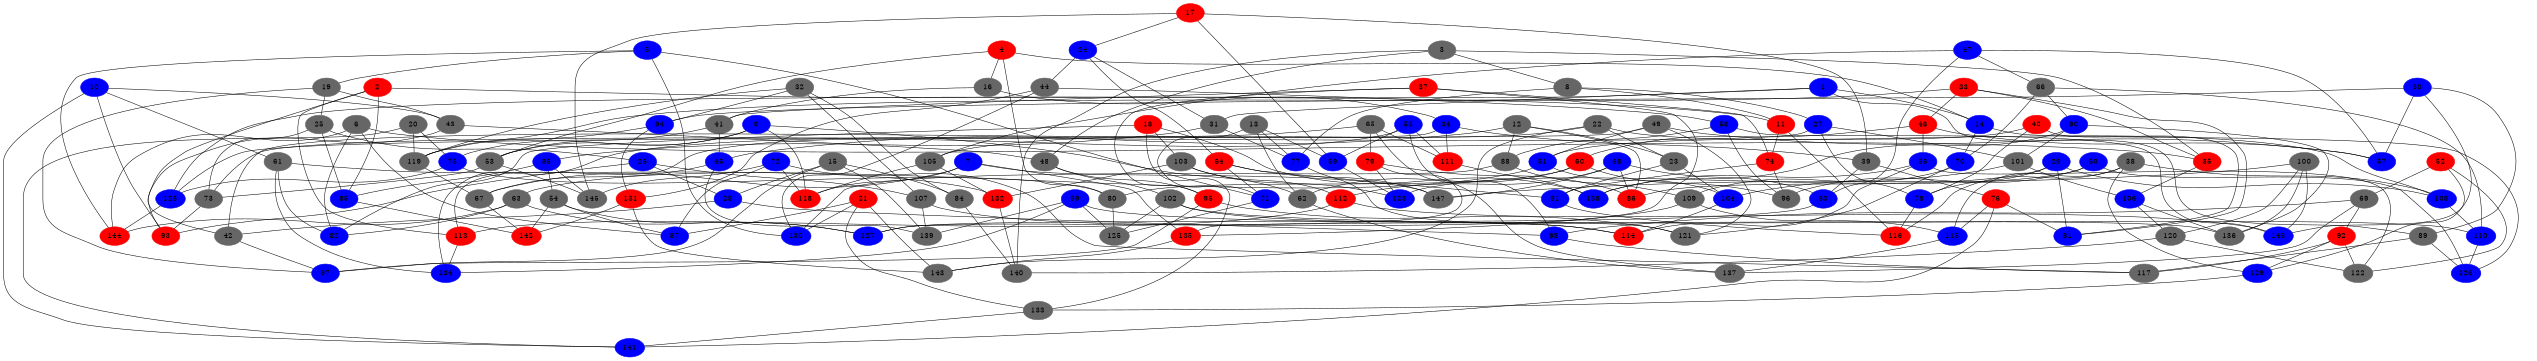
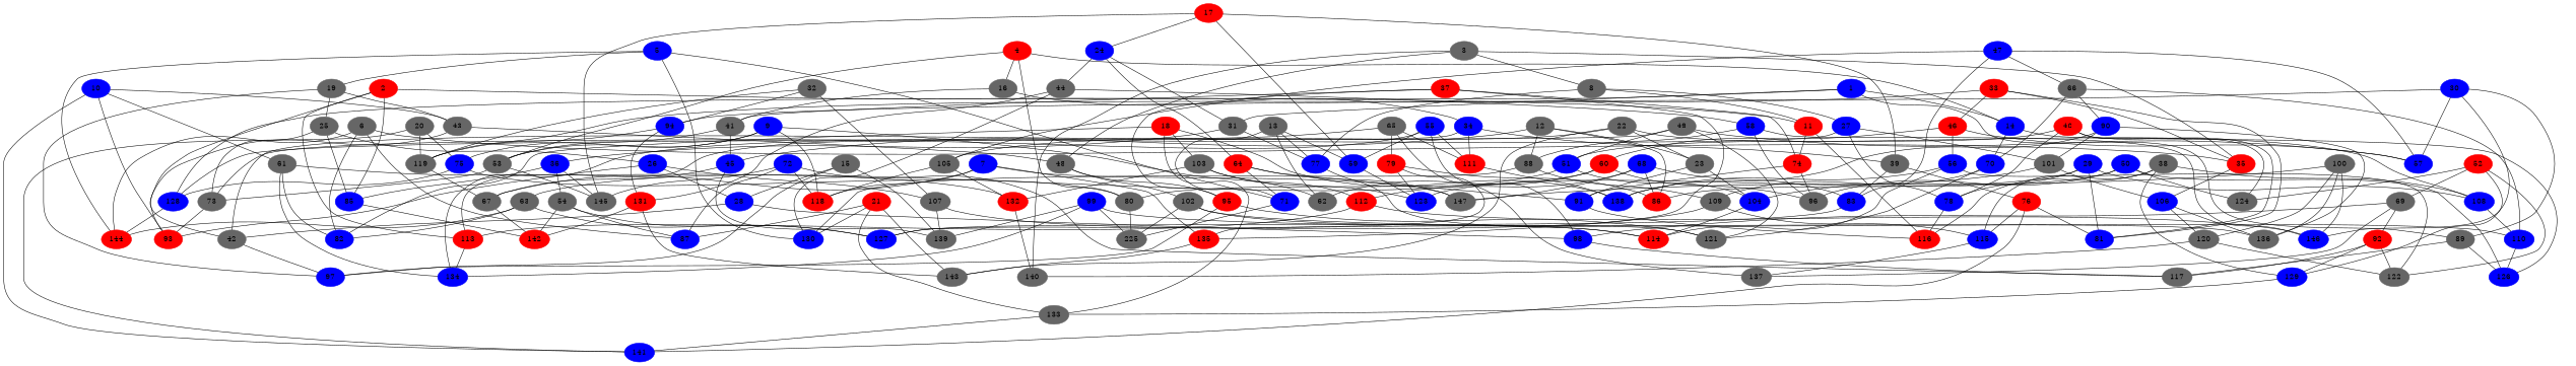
  graph {
    node [color=gray40 style=filled]
    1 [color=blue]
    14 [color=blue]
    31
    89
    128 [color=blue]
    70 [color=blue]
    126 [color=blue]
    77 [color=blue]
    36 [color=blue]
    117
    144 [color=red]
    2 [color=red]
    11 [color=red]
    42
    85 [color=blue]
    113 [color=red]
    74 [color=red]
    116 [color=red]
    97 [color=blue]
    142 [color=red]
    134 [color=blue]
    3
    8
    35 [color=red]
    48
    140
    27 [color=blue]
    106 [color=blue]
    95 [color=red]
    102
    4 [color=red]
    16
    53
    80
    34 [color=blue]
    41
    145
    73
-   125
+   125 [label=225]
    5 [color=blue]
    19
    71 [color=blue]
    130 [color=blue]
    43
    25
    6
    82 [color=blue]
    87 [color=blue]
    7 [color=blue]
    67
    118 [color=red]
    135 [color=red]
    147
    143
    78 [color=blue]
    101
    121
    9 [color=blue]
    62
    75 [color=blue]
    137
    10 [color=blue]
    61
    93 [color=red]
    141 [color=blue]
    132 [color=red]
    91 [color=blue]
    96
    12
    23
    45 [color=blue]
    86 [color=red]
    88
    104 [color=blue]
    139
    109
    13
    59 [color=blue]
    123 [color=blue]
    28 [color=blue]
    15
-   84
    98 [color=blue]
    39
    111 [color=red]
    17 [color=red]
    24 [color=blue]
    44
    64 [color=red]
    76 [color=red]
    83 [color=blue]
    18 [color=red]
    103
    133
    138 [color=blue]
    112 [color=red]
    26 [color=blue]
    20
    119
    21 [color=red]
    22
    105
    108 [color=blue]
    110 [color=blue]
    114 [color=red]
    58 [color=blue]
    131 [color=red]
    107
    29 [color=blue]
    81 [color=blue]
    30 [color=blue]
    57 [color=blue]
    94 [color=blue]
    146 [color=blue]
    54
    32
    33 [color=red]
    46 [color=red]
    56 [color=blue]
    60 [color=red]
    136
    120
    127 [color=blue]
    37 [color=red]
    38
    115 [color=blue]
    129 [color=blue]
    40 [color=red]
+   124
    51 [color=blue]
    63
    122
    47 [color=blue]
    66
    90 [color=blue]
    49
    50 [color=blue]
    52 [color=red]
    69
    92 [color=red]
    55 [color=blue]
    65
    79 [color=red]
    68 [color=blue]
    72 [color=blue]
    99 [color=blue]
    100
    1 -- 14
    1 -- 31
    1 -- 89
    1 -- 128
    14 -- 70
    14 -- 126
    31 -- 77
    31 -- 36
    89 -- 126
    89 -- 117
    128 -- 144
    70 -- 121
    70 -- 109
    77 -- 121
    36 -- 85
    36 -- 145
    36 -- 54
    2 -- 11
    2 -- 42
    2 -- 85
    2 -- 113
    11 -- 74
    11 -- 116
    42 -- 97
    85 -- 142
    113 -- 134
    74 -- 91
    74 -- 96
    3 -- 8
    3 -- 35
    3 -- 48
    3 -- 140
    8 -- 77
    8 -- 11
    8 -- 27
    35 -- 106
    48 -- 95
    48 -- 102
    27 -- 73
    27 -- 78
    27 -- 101
    106 -- 136
    106 -- 120
    95 -- 97
    95 -- 121
    102 -- 125
    102 -- 110
    102 -- 114
    4 -- 14
    4 -- 16
    4 -- 53
    4 -- 80
    16 -- 34
    16 -- 41
    53 -- 145
    53 -- 73
    80 -- 125
    34 -- 42
    34 -- 39
    34 -- 111
    41 -- 53
    41 -- 45
    73 -- 93
    5 -- 144
    5 -- 19
    5 -- 71
    5 -- 130
    19 -- 97
    19 -- 43
    19 -- 25
    71 -- 125
    43 -- 48
    43 -- 93
    25 -- 85
    25 -- 73
    25 -- 26
    6 -- 144
    6 -- 35
    6 -- 82
    6 -- 87
    7 -- 67
    7 -- 118
    7 -- 135
    7 -- 147
    67 -- 142
    135 -- 143
    78 -- 116
    101 -- 106
    101 -- 104
    9 -- 53
    9 -- 118
    9 -- 62
    9 -- 75
-   62 -- 137
    75 -- 128
    75 -- 80
    10 -- 43
    10 -- 61
    10 -- 93
    10 -- 141
    61 -- 134
    61 -- 82
    61 -- 132
    132 -- 140
    91 -- 116
    12 -- 23
    12 -- 45
    12 -- 86
    12 -- 88
    23 -- 91
    23 -- 104
    45 -- 67
    45 -- 139
    88 -- 130
    88 -- 109
    104 -- 114
    109 -- 135
    109 -- 115
    13 -- 77
    13 -- 71
    13 -- 62
    13 -- 59
    59 -- 123
    28 -- 42
    28 -- 98
    15 -- 97
    15 -- 139
    15 -- 28
-   15 -- 84
-   84 -- 140
    98 -- 117
    39 -- 76
    39 -- 83
    111 -- 138
    17 -- 145
    17 -- 59
    17 -- 39
    17 -- 24
    24 -- 31
    24 -- 44
    24 -- 64
    44 -- 130
    44 -- 58
    44 -- 131
    64 -- 71
    64 -- 147
    64 -- 91
    76 -- 141
    76 -- 81
    76 -- 115
    83 -- 127
    18 -- 82
    18 -- 103
    18 -- 133
    18 -- 138
    103 -- 132
    103 -- 123
    103 -- 112
    133 -- 141
    112 -- 113
    112 -- 146
    26 -- 93
    26 -- 28
    26 -- 107
    20 -- 75
    20 -- 141
    20 -- 119
    119 -- 67
    21 -- 130
    21 -- 87
    21 -- 143
    21 -- 133
    22 -- 143
    22 -- 23
    22 -- 105
    22 -- 108
    105 -- 118
    105 -- 132
    108 -- 110
    110 -- 126
    58 -- 96
    58 -- 88
    58 -- 146
    131 -- 142
    131 -- 143
    107 -- 139
    107 -- 114
    29 -- 78
    29 -- 123
    29 -- 108
    29 -- 81
    30 -- 89
    30 -- 57
    30 -- 94
    30 -- 146
    94 -- 119
    94 -- 131
    54 -- 142
    54 -- 87
    54 -- 127
-   32 -- 84
    32 -- 119
    32 -- 107
    32 -- 94
    33 -- 35
    33 -- 119
    33 -- 81
    33 -- 46
    46 -- 57
    46 -- 56
    46 -- 60
    56 -- 138
    56 -- 114
    56 -- 122
    60 -- 80
    60 -- 62
    60 -- 96
    120 -- 140
    120 -- 122
    37 -- 74
    37 -- 95
    37 -- 41
    37 -- 127
    38 -- 116
    38 -- 108
    38 -- 115
    38 -- 129
    115 -- 137
    129 -- 133
    40 -- 78
    40 -- 81
+   40 -- 124
    40 -- 51
    51 -- 104
    51 -- 63
    63 -- 144
    63 -- 82
    63 -- 127
    47 -- 83
    47 -- 105
    47 -- 57
    47 -- 66
    66 -- 70
    66 -- 110
    66 -- 90
    90 -- 101
    90 -- 138
    90 -- 136
    49 -- 128
    49 -- 121
    49 -- 57
    49 -- 51
    50 -- 126
    50 -- 96
    50 -- 86
+   50 -- 124
    52 -- 129
+   52 -- 124
    52 -- 122
    52 -- 69
    69 -- 137
    69 -- 98
    69 -- 92
    92 -- 117
    92 -- 129
    92 -- 122
    55 -- 113
    55 -- 59
    55 -- 98
    55 -- 111
    65 -- 134
    65 -- 137
    65 -- 111
    65 -- 79
    79 -- 135
    79 -- 86
    79 -- 123
    68 -- 147
    68 -- 86
    68 -- 83
    68 -- 112
    72 -- 117
    72 -- 145
    72 -- 87
    72 -- 118
    99 -- 134
    99 -- 125
    99 -- 139
    99 -- 136
    100 -- 147
    100 -- 146
    100 -- 136
    100 -- 120
  }
